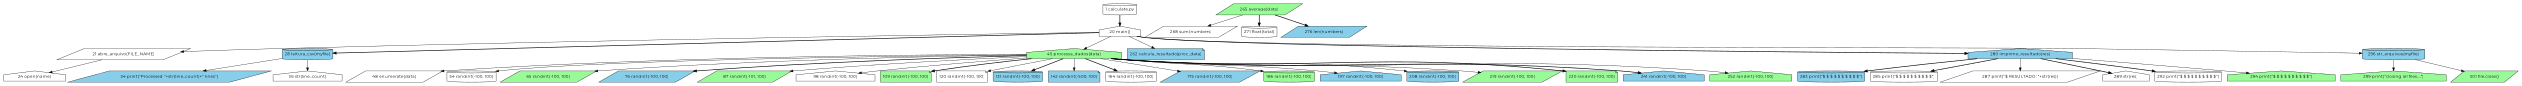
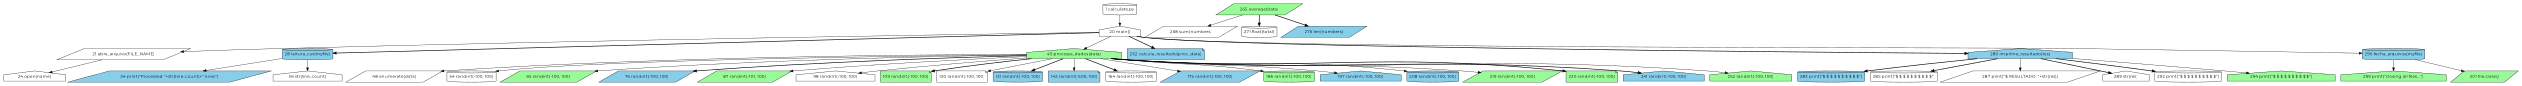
  graph {
    fontname=Montserrat
    ordering=out
    node [fillcolor=white fontname=Montserrat shape=parallelogram style=filled]
    edge [dir=forward fontname=Montserrat style=solid]
    n1 [label="20 main()" shape=house]
    n2 [label="21 abre_arquivo(FILE_NAME)"]
    n3 [fillcolor=skyblue label="28 leitura_csv(myfile)" shape=cylinder]
    n4 [fillcolor=palegreen label="45 processa_dados(data)" shape=house]
    n5 [fillcolor=skyblue label="262 calcula_resultado(proc_data)" shape=note]
    n6 [fillcolor=skyblue label="280 imprime_resultado(res)" shape=house]
-   n7 [fillcolor=skyblue label="296 str_arquivos(myfile)" shape=cylinder]
+   n7 [fillcolor=skyblue label="296 fecha_arquivos(myfile)" shape=cylinder]
    n8 [label="24 open(name)" shape=house]
    n9 [fillcolor=skyblue label="34 print(\"Processed \"+str(line_count)+\" lines\")"]
    n10 [label="36 str(line_count)" shape=house]
    n11 [label="48 enumerate(data)"]
    n12 [label="54 randint(-100, 100)" shape=cylinder]
    n13 [fillcolor=palegreen label="65 randint(-100, 100)"]
    n14 [fillcolor=skyblue label="76 randint(-100, 100)"]
    n15 [fillcolor=palegreen label="87 randint(-101, 100)"]
    n16 [label="98 randint(-100, 100)" shape=house]
    n17 [fillcolor=palegreen label="109 randint(-100, 100)" shape=note]
    n18 [label="120 randint(-100, 100)" shape=note]
    n19 [fillcolor=skyblue label="131 randint(-100, 100)" shape=cylinder]
    n20 [fillcolor=skyblue label="142 randint(-500, 100)" shape=note]
    n21 [label="164 randint(-100, 100)" shape=cylinder]
    n22 [fillcolor=skyblue label="175 randint(-100, 100)"]
    n23 [fillcolor=palegreen label="186 randint(-100, 100)" shape=cylinder]
    n24 [fillcolor=skyblue label="197 randint(-100, 100)" shape=house]
    n25 [fillcolor=skyblue label="208 randint(-100, 100)" shape=cylinder]
    n26 [fillcolor=palegreen label="219 randint(-100, 100)"]
    n27 [fillcolor=palegreen label="230 randint(-100, 100)" shape=note]
    n28 [fillcolor=skyblue label="241 randint(-100, 100)" shape=house]
    n29 [fillcolor=palegreen label="252 randint(-100, 100)" shape=house]
    n30 [fillcolor=palegreen label="265 average(data)"]
    n31 [label="268 sum(numbers)"]
    n32 [label="271 float(total)" shape=cylinder]
    n33 [fillcolor=skyblue label="276 len(numbers)"]
    n34 [fillcolor=skyblue label="283 print(\"$ $ $ $ $ $ $ $ $ $\")" shape=cylinder]
    n35 [label="285 print(\"$ $ $ $ $ $ $ $ $ $\")" shape=cylinder]
    n36 [label="287 print(\"$ RESULTADO: \"+str(res))"]
    n37 [label="289 str(res)" shape=house]
    n38 [label="292 print(\"$ $ $ $ $ $ $ $ $ $\")" shape=cylinder]
    n39 [fillcolor=palegreen label="294 print(\"$ $ $ $ $ $ $ $ $ $\")" shape=house]
    n40 [fillcolor=palegreen label="299 print(\"closing all files....\")" shape=house]
    n41 [fillcolor=palegreen label="301 file.close()"]
    n42 [label="1 calculate.py" shape=cylinder]
    subgraph sub_1 {
      rank=same
      n1
    }
    subgraph sub_2 {
      rank=same
      n2
      n3
      n4
      n5
      n6
      n7
    }
    subgraph sub_3 {
      rank=same
      n8
    }
    subgraph sub_4 {
      rank=same
      n9
      n10
    }
    subgraph sub_5 {
      rank=same
      n11
      n12
      n13
      n14
      n15
      n16
      n17
      n18
      n19
      n20
      n21
      n22
      n23
      n24
      n25
      n26
      n27
      n28
      n29
    }
    subgraph sub_6 {
      rank=same
      n30
    }
    subgraph sub_7 {
      rank=same
      n31
      n32
      n33
    }
    subgraph sub_8 {
      rank=same
      n34
      n35
      n36
      n37
      n38
      n39
    }
    subgraph sub_9 {
      rank=same
      n40
      n41
    }
    n1 -- n2
    n1 -- n3 [style=bold]
    n1 -- n4
-   n1 -- n5
+   n1 -- n5 [style=bold]
    n1 -- n6 [style=bold]
    n1 -- n7
    n2 -- n8
    n3 -- n9
    n3 -- n10
    n4 -- n11
    n4 -- n12
    n4 -- n13
    n4 -- n14 [style=bold]
    n4 -- n15
    n4 -- n16
    n4 -- n17 [style=bold]
    n4 -- n18
    n4 -- n19 [style=bold]
    n4 -- n20
    n4 -- n21 [style=bold]
    n4 -- n22
    n4 -- n23
    n4 -- n24
    n4 -- n25
    n4 -- n26
    n4 -- n27 [style=bold]
    n4 -- n28 [style=bold]
    n4 -- n29
    n6 -- n34 [style=bold]
    n6 -- n35 [style=bold]
    n6 -- n36
    n6 -- n37 [style=bold]
    n6 -- n38 [style=bold]
    n6 -- n39
    n7 -- n40
    n7 -- n41
    n30 -- n31
    n30 -- n32 [style=bold]
    n30 -- n33 [style=bold]
-   n42 -- n1 [style=bold]
+   n42 -- n1
  }
